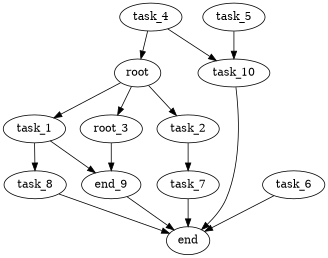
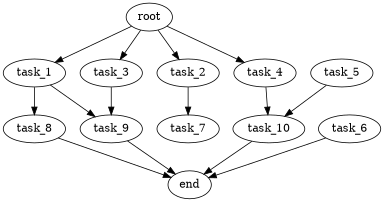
  digraph {
    root
    task_1
    task_2
-   task_3 [label=root_3]
+   task_3
    task_4
    task_8
-   task_9 [label=end_9]
+   task_9
    task_7
    task_10
    task_5
    end
    task_6
    root -> task_1
    root -> task_2
    root -> task_3
-   task_4 -> root
+   root -> task_4
    task_1 -> task_8
    task_1 -> task_9
    task_2 -> task_7
    task_3 -> task_9
    task_4 -> task_10
    task_8 -> end
    task_9 -> end
-   task_7 -> end
    task_10 -> end
    task_5 -> task_10
    task_6 -> end
  }
